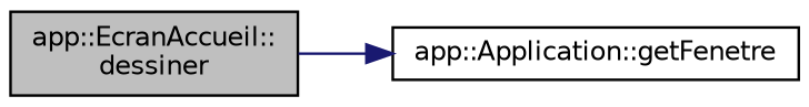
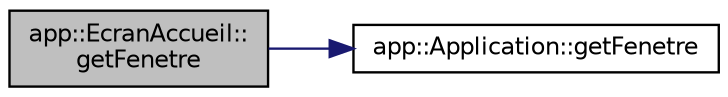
  digraph {
    rankdir=LR
    node [color=black fontname=Helvetica fontsize=10 shape=record style=filled]
-   n1 [fillcolor=grey75 fontcolor=black height=0.2 label="app::EcranAccueil::\ldessiner" width=0.4]
+   n1 [fillcolor=grey75 fontcolor=black height=0.2 label="app::EcranAccueil::\lgetFenetre" width=0.4]
    n2 [fillcolor=white height=0.2 label="app::Application::getFenetre" width=0.4]
    n1 -> n2 [color=midnightblue fontname=Helvetica fontsize=10 labelfontname=Helvetica labelfontsize=10 style=solid]
  }
